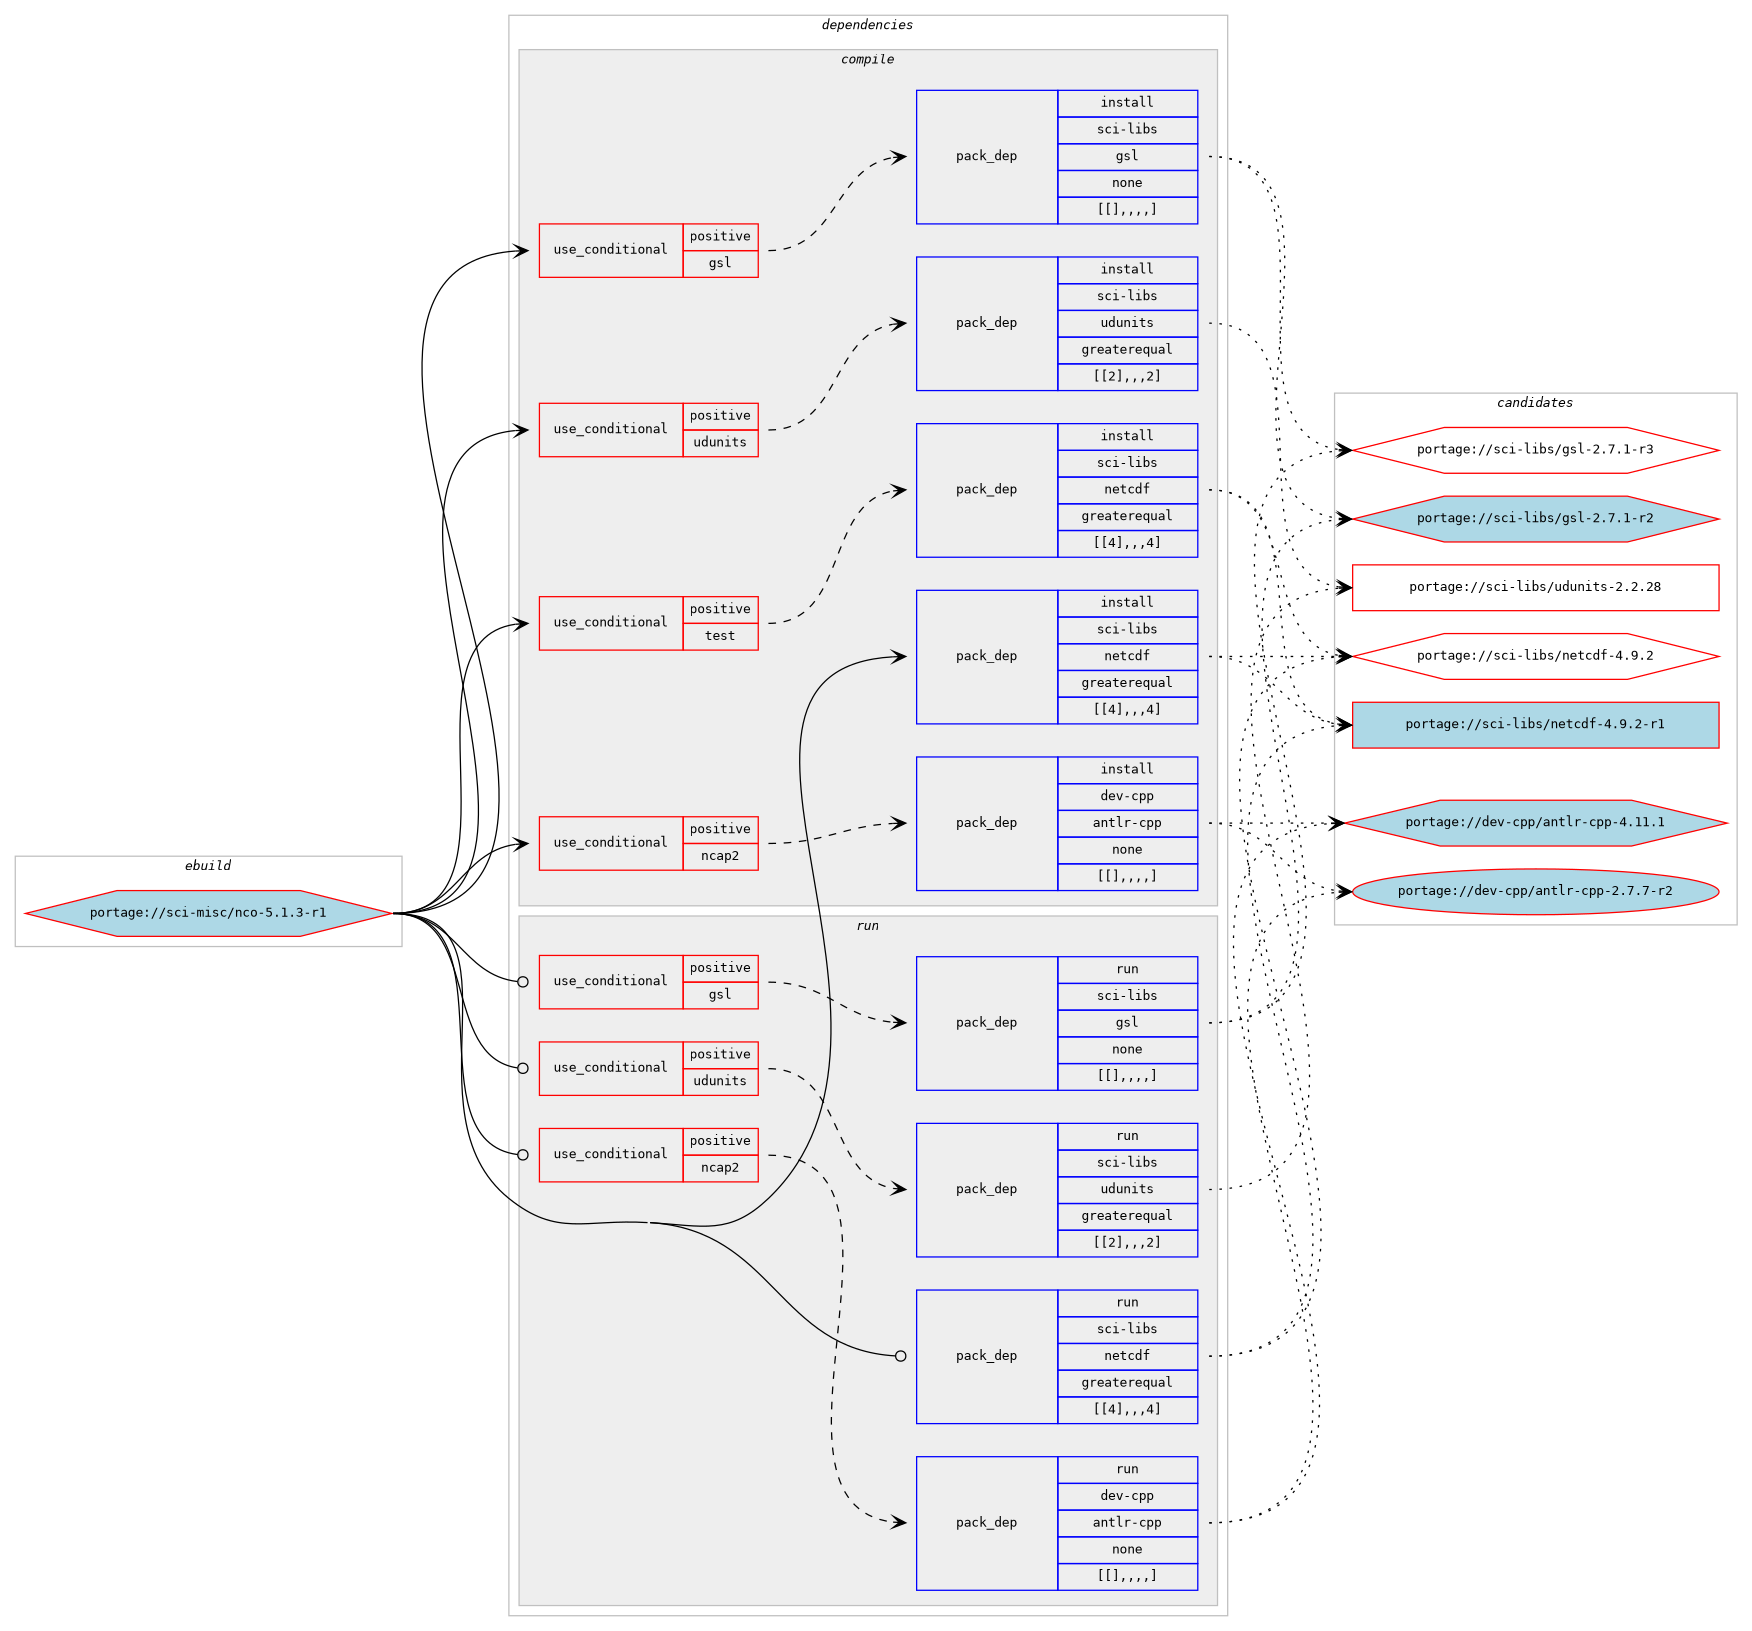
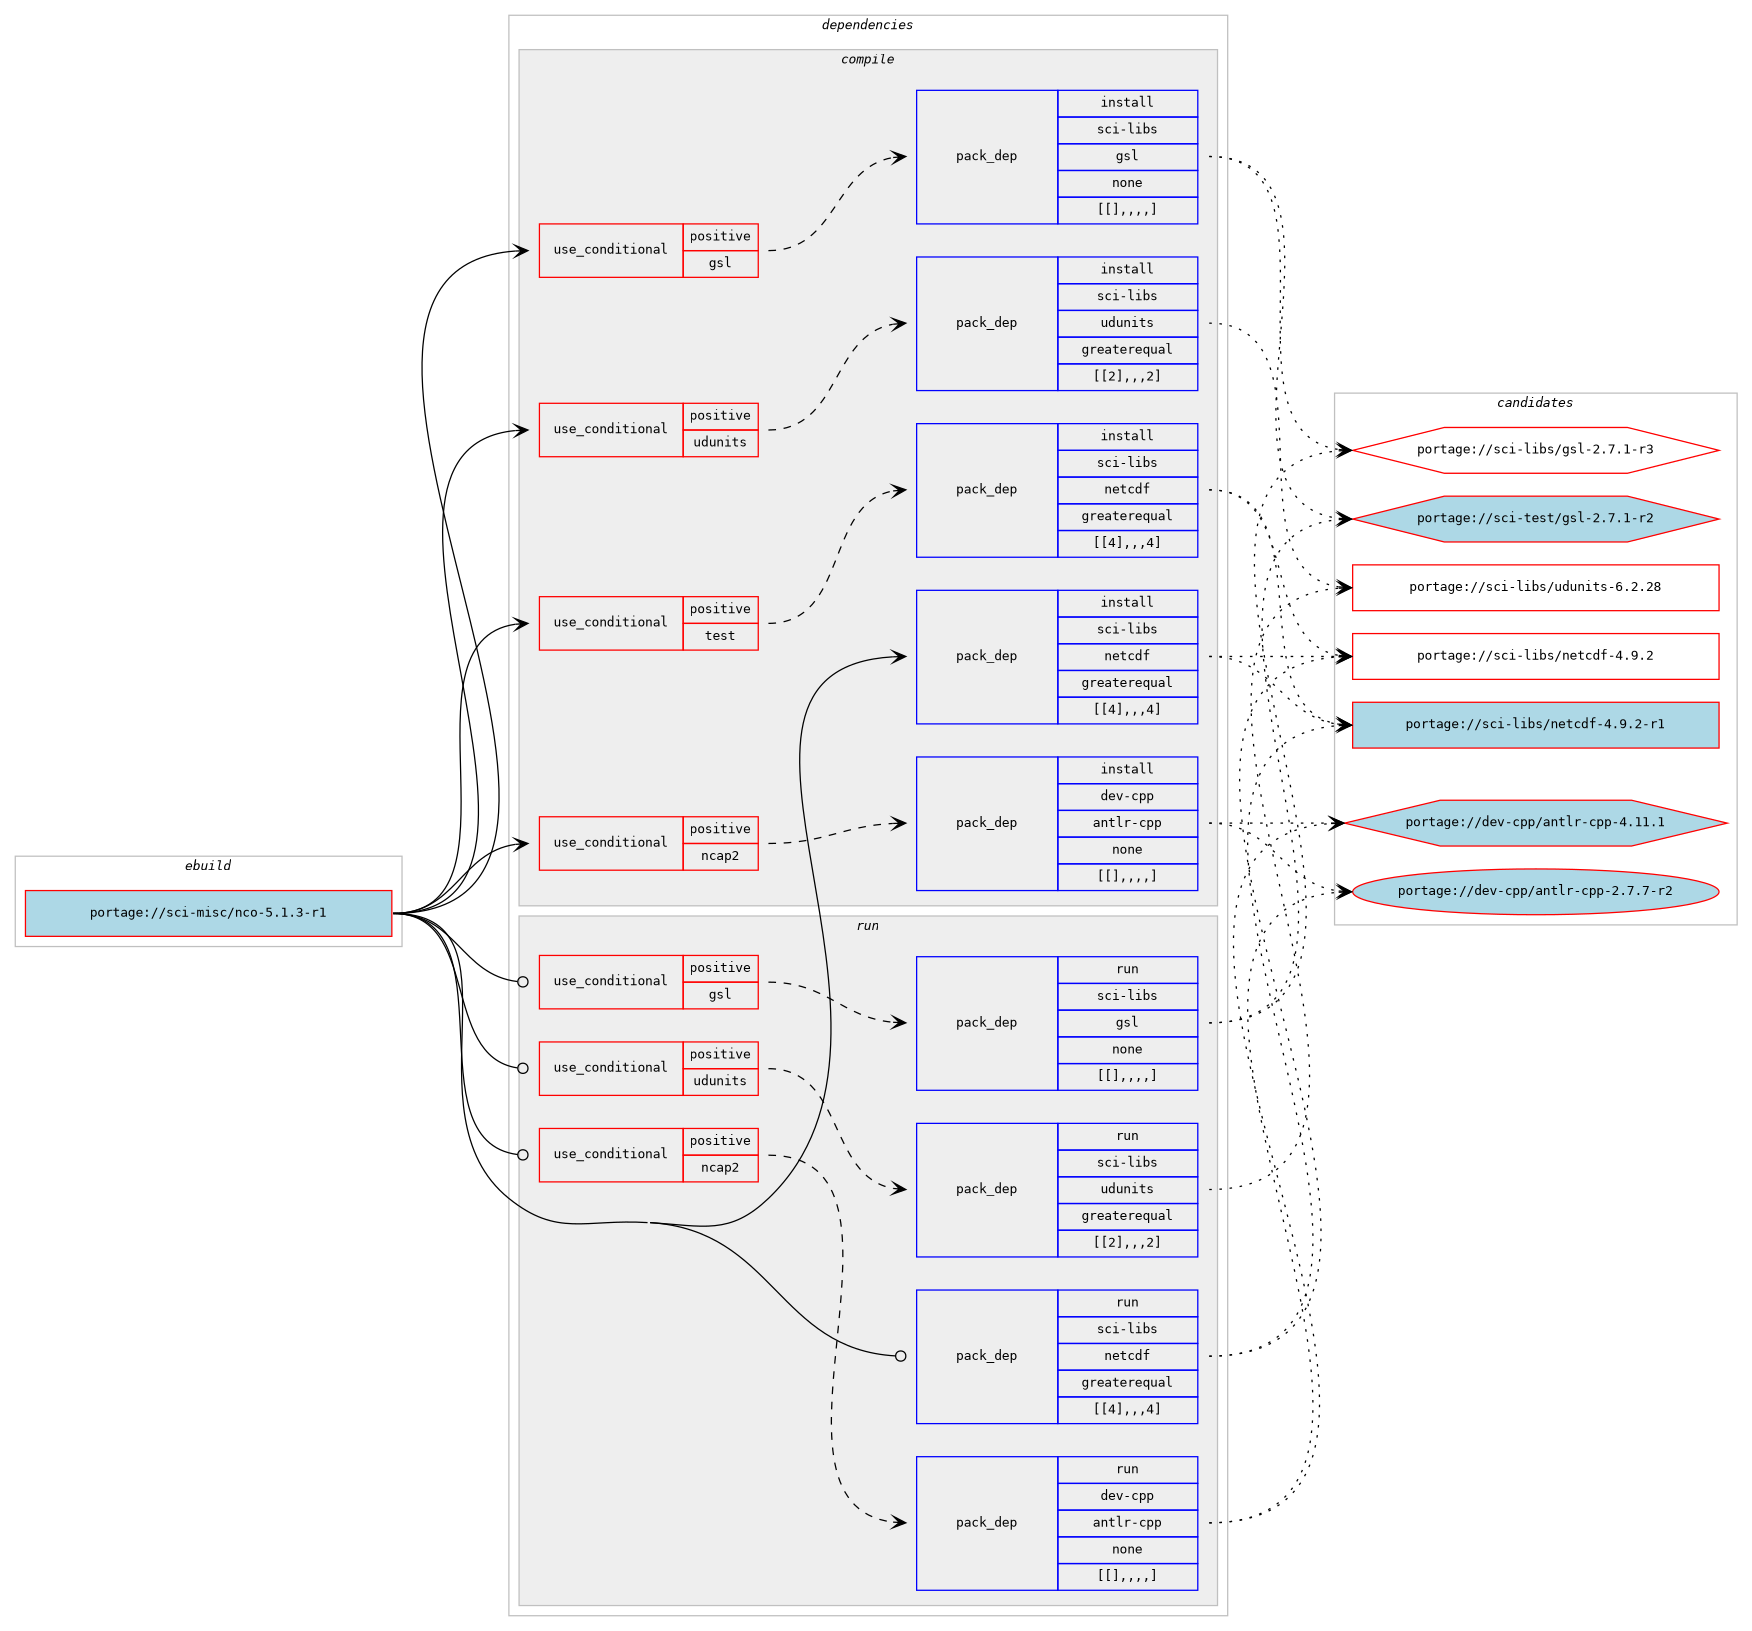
  digraph {
    compound=true
    concentrate=true
    fontname="DejaVu Sans Mono"
    fontsize=10
    newrank=true
    rankdir=LR
    ranksep=1.5
    node [color=red fontname="DejaVu Sans Mono" fontsize=10 shape=none]
    edge [arrowhead=vee fontname="DejaVu Sans Mono" headport=w style=dotted tailport=e weight=20]
-   n1 [fillcolor=lightblue label="portage://sci-misc/nco-5.1.3-r1" shape=hexagon style=filled width=4]
+   n1 [fillcolor=lightblue label="portage://sci-misc/nco-5.1.3-r1" shape=box style=filled width=4]
    n2 [color=blue label=<<TABLE BORDER="0" CELLBORDER="1" CELLSPACING="0" CELLPADDING="4" WIDTH="220"><TR><TD ROWSPAN="6" CELLPADDING="30">pack_dep</TD></TR><TR><TD WIDTH="110">install</TD></TR><TR><TD>sci-libs</TD></TR><TR><TD>gsl</TD></TR><TR><TD>none</TD></TR><TR><TD>[[],,,,]</TD></TR></TABLE>>]
    n3 [label=<<TABLE BORDER="0" CELLBORDER="1" CELLSPACING="0" CELLPADDING="4"><TR><TD ROWSPAN="3" CELLPADDING="10">use_conditional</TD></TR><TR><TD>positive</TD></TR><TR><TD>gsl</TD></TR></TABLE>>]
    n4 [color=blue label=<<TABLE BORDER="0" CELLBORDER="1" CELLSPACING="0" CELLPADDING="4" WIDTH="220"><TR><TD ROWSPAN="6" CELLPADDING="30">pack_dep</TD></TR><TR><TD WIDTH="110">install</TD></TR><TR><TD>dev-cpp</TD></TR><TR><TD>antlr-cpp</TD></TR><TR><TD>none</TD></TR><TR><TD>[[],,,,]</TD></TR></TABLE>>]
    n5 [label=<<TABLE BORDER="0" CELLBORDER="1" CELLSPACING="0" CELLPADDING="4"><TR><TD ROWSPAN="3" CELLPADDING="10">use_conditional</TD></TR><TR><TD>positive</TD></TR><TR><TD>ncap2</TD></TR></TABLE>>]
    n6 [color=blue label=<<TABLE BORDER="0" CELLBORDER="1" CELLSPACING="0" CELLPADDING="4" WIDTH="220"><TR><TD ROWSPAN="6" CELLPADDING="30">pack_dep</TD></TR><TR><TD WIDTH="110">install</TD></TR><TR><TD>sci-libs</TD></TR><TR><TD>netcdf</TD></TR><TR><TD>greaterequal</TD></TR><TR><TD>[[4],,,4]</TD></TR></TABLE>>]
    n7 [label=<<TABLE BORDER="0" CELLBORDER="1" CELLSPACING="0" CELLPADDING="4"><TR><TD ROWSPAN="3" CELLPADDING="10">use_conditional</TD></TR><TR><TD>positive</TD></TR><TR><TD>test</TD></TR></TABLE>>]
    n8 [color=blue label=<<TABLE BORDER="0" CELLBORDER="1" CELLSPACING="0" CELLPADDING="4" WIDTH="220"><TR><TD ROWSPAN="6" CELLPADDING="30">pack_dep</TD></TR><TR><TD WIDTH="110">install</TD></TR><TR><TD>sci-libs</TD></TR><TR><TD>udunits</TD></TR><TR><TD>greaterequal</TD></TR><TR><TD>[[2],,,2]</TD></TR></TABLE>>]
    n9 [label=<<TABLE BORDER="0" CELLBORDER="1" CELLSPACING="0" CELLPADDING="4"><TR><TD ROWSPAN="3" CELLPADDING="10">use_conditional</TD></TR><TR><TD>positive</TD></TR><TR><TD>udunits</TD></TR></TABLE>>]
    n10 [color=blue label=<<TABLE BORDER="0" CELLBORDER="1" CELLSPACING="0" CELLPADDING="4" WIDTH="220"><TR><TD ROWSPAN="6" CELLPADDING="30">pack_dep</TD></TR><TR><TD WIDTH="110">install</TD></TR><TR><TD>sci-libs</TD></TR><TR><TD>netcdf</TD></TR><TR><TD>greaterequal</TD></TR><TR><TD>[[4],,,4]</TD></TR></TABLE>>]
    n11 [color=blue label=<<TABLE BORDER="0" CELLBORDER="1" CELLSPACING="0" CELLPADDING="4" WIDTH="220"><TR><TD ROWSPAN="6" CELLPADDING="30">pack_dep</TD></TR><TR><TD WIDTH="110">run</TD></TR><TR><TD>sci-libs</TD></TR><TR><TD>gsl</TD></TR><TR><TD>none</TD></TR><TR><TD>[[],,,,]</TD></TR></TABLE>>]
    n12 [label=<<TABLE BORDER="0" CELLBORDER="1" CELLSPACING="0" CELLPADDING="4"><TR><TD ROWSPAN="3" CELLPADDING="10">use_conditional</TD></TR><TR><TD>positive</TD></TR><TR><TD>gsl</TD></TR></TABLE>>]
    n13 [color=blue label=<<TABLE BORDER="0" CELLBORDER="1" CELLSPACING="0" CELLPADDING="4" WIDTH="220"><TR><TD ROWSPAN="6" CELLPADDING="30">pack_dep</TD></TR><TR><TD WIDTH="110">run</TD></TR><TR><TD>dev-cpp</TD></TR><TR><TD>antlr-cpp</TD></TR><TR><TD>none</TD></TR><TR><TD>[[],,,,]</TD></TR></TABLE>>]
    n14 [label=<<TABLE BORDER="0" CELLBORDER="1" CELLSPACING="0" CELLPADDING="4"><TR><TD ROWSPAN="3" CELLPADDING="10">use_conditional</TD></TR><TR><TD>positive</TD></TR><TR><TD>ncap2</TD></TR></TABLE>>]
    n15 [color=blue label=<<TABLE BORDER="0" CELLBORDER="1" CELLSPACING="0" CELLPADDING="4" WIDTH="220"><TR><TD ROWSPAN="6" CELLPADDING="30">pack_dep</TD></TR><TR><TD WIDTH="110">run</TD></TR><TR><TD>sci-libs</TD></TR><TR><TD>udunits</TD></TR><TR><TD>greaterequal</TD></TR><TR><TD>[[2],,,2]</TD></TR></TABLE>>]
    n16 [label=<<TABLE BORDER="0" CELLBORDER="1" CELLSPACING="0" CELLPADDING="4"><TR><TD ROWSPAN="3" CELLPADDING="10">use_conditional</TD></TR><TR><TD>positive</TD></TR><TR><TD>udunits</TD></TR></TABLE>>]
    n17 [color=blue label=<<TABLE BORDER="0" CELLBORDER="1" CELLSPACING="0" CELLPADDING="4" WIDTH="220"><TR><TD ROWSPAN="6" CELLPADDING="30">pack_dep</TD></TR><TR><TD WIDTH="110">run</TD></TR><TR><TD>sci-libs</TD></TR><TR><TD>netcdf</TD></TR><TR><TD>greaterequal</TD></TR><TR><TD>[[4],,,4]</TD></TR></TABLE>>]
    n18 [fillcolor=lightblue label="portage://dev-cpp/antlr-cpp-4.11.1" shape=hexagon style=filled width=4]
    n19 [fillcolor=lightblue label="portage://dev-cpp/antlr-cpp-2.7.7-r2" shape=ellipse style=filled width=4]
    n20 [fillcolor=white label="portage://sci-libs/gsl-2.7.1-r3" shape=hexagon style=filled width=4]
-   n21 [fillcolor=lightblue label="portage://sci-libs/gsl-2.7.1-r2" shape=hexagon style=filled width=4]
+   n21 [fillcolor=lightblue label="portage://sci-test/gsl-2.7.1-r2" shape=hexagon style=filled width=4]
    n22 [fillcolor=lightblue label="portage://sci-libs/netcdf-4.9.2-r1" shape=box style=filled width=4]
-   n23 [fillcolor=white label="portage://sci-libs/netcdf-4.9.2" shape=hexagon style=filled width=4]
-   n24 [fillcolor=white label="portage://sci-libs/udunits-2.2.28" shape=box style=filled width=4]
+   n23 [fillcolor=white label="portage://sci-libs/netcdf-4.9.2" shape=box style=filled width=4]
+   n24 [fillcolor=white label="portage://sci-libs/udunits-6.2.28" shape=box style=filled width=4]
    subgraph cluster_1 {
      color=gray
      label=<<i>ebuild</i>>
      n1
    }
    subgraph cluster_2 {
      color=gray
      label=<<i>dependencies</i>>
      subgraph cluster_3 {
        color=gray
        fillcolor="#eeeeee"
        label=<<i>compile</i>>
        style=filled
        subgraph sub_4 {
          color=gray
          fillcolor="#eeeeee"
          label=<<i>compile</i>>
          style=filled
          n3
          subgraph sub_5 {
            color=gray
            fillcolor="#eeeeee"
            label=<<i>compile</i>>
            style=filled
            n2
          }
        }
        subgraph sub_6 {
          color=gray
          fillcolor="#eeeeee"
          label=<<i>compile</i>>
          style=filled
          n5
          subgraph sub_7 {
            color=gray
            fillcolor="#eeeeee"
            label=<<i>compile</i>>
            style=filled
            n4
          }
        }
        subgraph sub_8 {
          color=gray
          fillcolor="#eeeeee"
          label=<<i>compile</i>>
          style=filled
          n7
          subgraph sub_9 {
            color=gray
            fillcolor="#eeeeee"
            label=<<i>compile</i>>
            style=filled
            n6
          }
        }
        subgraph sub_10 {
          color=gray
          fillcolor="#eeeeee"
          label=<<i>compile</i>>
          style=filled
          n9
          subgraph sub_11 {
            color=gray
            fillcolor="#eeeeee"
            label=<<i>compile</i>>
            style=filled
            n8
          }
        }
        subgraph sub_12 {
          color=gray
          fillcolor="#eeeeee"
          label=<<i>compile</i>>
          style=filled
          n10
        }
      }
      subgraph cluster_13 {
        color=gray
        fillcolor="#eeeeee"
        label=<<i>compile and run</i>>
        style=filled
      }
      subgraph cluster_14 {
        color=gray
        fillcolor="#eeeeee"
        label=<<i>run</i>>
        style=filled
        subgraph sub_15 {
          color=gray
          fillcolor="#eeeeee"
          label=<<i>run</i>>
          style=filled
          n12
          subgraph sub_16 {
            color=gray
            fillcolor="#eeeeee"
            label=<<i>run</i>>
            style=filled
            n11
          }
        }
        subgraph sub_17 {
          color=gray
          fillcolor="#eeeeee"
          label=<<i>run</i>>
          style=filled
          n14
          subgraph sub_18 {
            color=gray
            fillcolor="#eeeeee"
            label=<<i>run</i>>
            style=filled
            n13
          }
        }
        subgraph sub_19 {
          color=gray
          fillcolor="#eeeeee"
          label=<<i>run</i>>
          style=filled
          n16
          subgraph sub_20 {
            color=gray
            fillcolor="#eeeeee"
            label=<<i>run</i>>
            style=filled
            n15
          }
        }
        subgraph sub_21 {
          color=gray
          fillcolor="#eeeeee"
          label=<<i>run</i>>
          style=filled
          n17
        }
      }
    }
    subgraph cluster_22 {
      color=gray
      label=<<i>candidates</i>>
      rank=same
      subgraph sub_23 {
        color=black
        label=<<i>candidates</i>>
        nodesep=1
        rank=same
        n18
        n19
      }
      subgraph sub_24 {
        color=black
        label=<<i>candidates</i>>
        nodesep=1
        rank=same
        n20
        n21
      }
      subgraph sub_25 {
        color=black
        label=<<i>candidates</i>>
        nodesep=1
        rank=same
        n22
        n23
      }
      subgraph sub_26 {
        color=black
        label=<<i>candidates</i>>
        nodesep=1
        rank=same
        n22
        n23
      }
      subgraph sub_27 {
        color=black
        label=<<i>candidates</i>>
        nodesep=1
        rank=same
        n24
      }
      subgraph sub_28 {
        color=black
        label=<<i>candidates</i>>
        nodesep=1
        rank=same
        n22
        n23
      }
      subgraph sub_29 {
        color=black
        label=<<i>candidates</i>>
        nodesep=1
        rank=same
        n20
        n21
      }
      subgraph sub_30 {
        color=black
        label=<<i>candidates</i>>
        nodesep=1
        rank=same
        n18
        n19
      }
      subgraph sub_31 {
        color=black
        label=<<i>candidates</i>>
        nodesep=1
        rank=same
        n24
      }
    }
    n1 -> n3 [style=solid]
    n1 -> n5 [style=solid]
    n1 -> n7 [style=solid]
    n1 -> n9 [style=solid]
    n1 -> n10 [style=solid]
    n1 -> n12 [arrowhead=odot style=solid]
    n1 -> n14 [arrowhead=odot style=solid]
    n1 -> n16 [arrowhead=odot style=solid]
    n1 -> n17 [arrowhead=odot style=solid]
    n2 -> n20 [weight=100]
    n2 -> n21 [weight=100]
    n3 -> n2 [style=dashed]
    n4 -> n18 [weight=100]
    n4 -> n19 [weight=100]
    n5 -> n4 [style=dashed]
    n6 -> n22 [weight=100]
    n6 -> n23 [weight=100]
    n7 -> n6 [style=dashed]
    n8 -> n24 [weight=100]
    n9 -> n8 [style=dashed]
    n10 -> n22 [weight=100]
    n10 -> n23 [weight=100]
    n11 -> n20 [weight=100]
    n11 -> n21 [weight=100]
    n12 -> n11 [style=dashed]
    n13 -> n18 [weight=100]
    n13 -> n19 [weight=100]
    n14 -> n13 [style=dashed]
    n15 -> n24 [weight=100]
    n16 -> n15 [style=dashed]
    n17 -> n22 [weight=100]
    n17 -> n23 [weight=100]
  }
